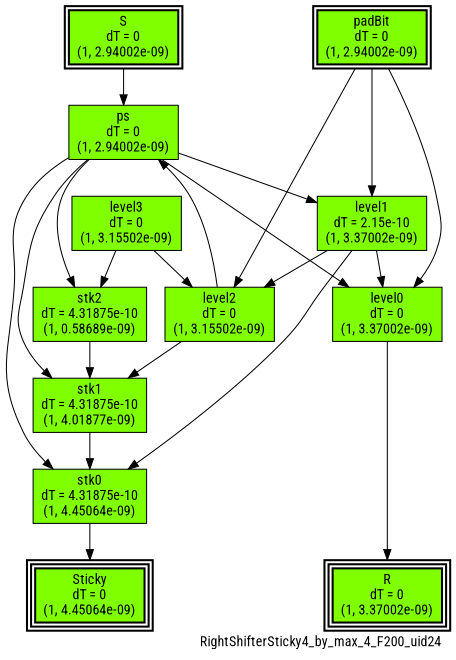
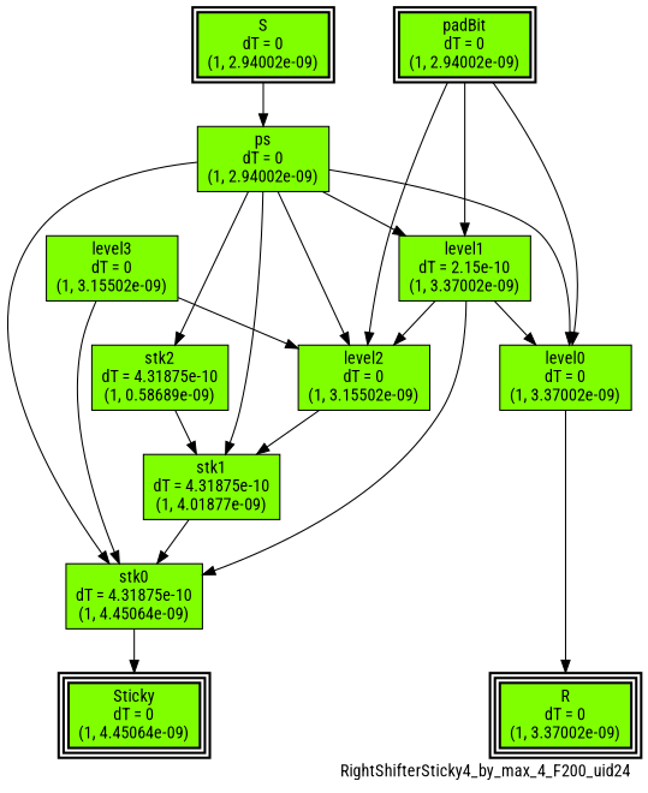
  digraph {
    fontname="Roboto Condensed"
    label=RightShifterSticky4_by_max_4_F200_uid24
    labeljust=right
    labelloc=bottom
    nodesep=0.25
    ranksep=0.5
    node [color=black fillcolor=chartreuse fontname="Roboto Condensed" peripheries=1 shape=box style=filled]
    edge [arrowhead=normal arrowsize=1.0 arrowtail=normal color=black dir=forward fontname="Roboto Condensed"]
    n1 [label="S\ndT = 0\n(1, 2.94002e-09)" peripheries=2 style="bold, filled"]
    n2 [label="padBit\ndT = 0\n(1, 2.94002e-09)" peripheries=2 style="bold, filled"]
    n3 [label="R\ndT = 0\n(1, 3.37002e-09)" peripheries=3 style="bold, filled"]
    n4 [label="Sticky\ndT = 0\n(1, 4.45064e-09)" peripheries=3 style="bold, filled"]
    n5 [label="ps\ndT = 0\n(1, 2.94002e-09)"]
    n6 [label="level2\ndT = 0\n(1, 3.15502e-09)"]
    n7 [label="level1\ndT = 2.15e-10\n(1, 3.37002e-09)"]
    n8 [label="level0\ndT = 0\n(1, 3.37002e-09)"]
    n9 [label="level3\ndT = 0\n(1, 3.15502e-09)"]
    n10 [label="stk2\ndT = 4.31875e-10\n(1, 0.58689e-09)"]
    n11 [label="stk1\ndT = 4.31875e-10\n(1, 4.01877e-09)"]
    n12 [label="stk0\ndT = 4.31875e-10\n(1, 4.45064e-09)"]
    subgraph sub_1 {
      rank=same
      n1
      n2
    }
    subgraph sub_2 {
      rank=same
      n3
      n4
    }
    n1 -> n5
    n2 -> n6
    n2 -> n7
    n2 -> n8
-   n6 -> n5
+   n5 -> n6
    n5 -> n7
    n5 -> n8
    n5 -> n10
    n5 -> n11
    n5 -> n12
    n6 -> n11
    n7 -> n6
    n7 -> n8
    n7 -> n12
    n8 -> n3
    n9 -> n6
-   n9 -> n10
+   n9 -> n12
    n10 -> n11
    n11 -> n12
    n12 -> n4
  }
